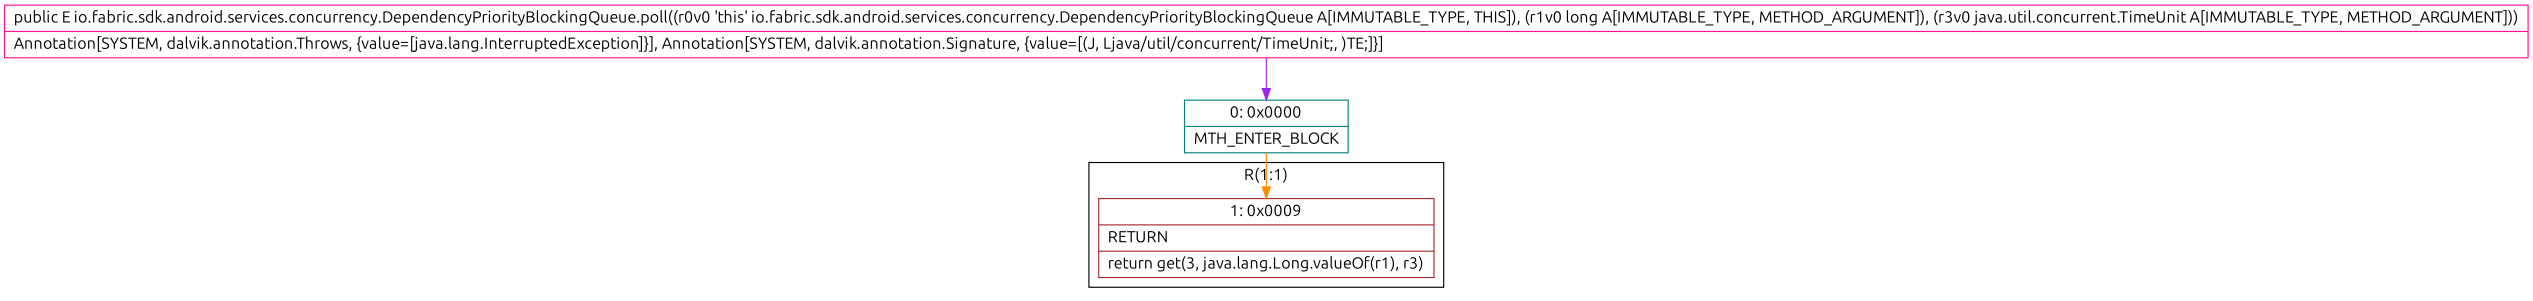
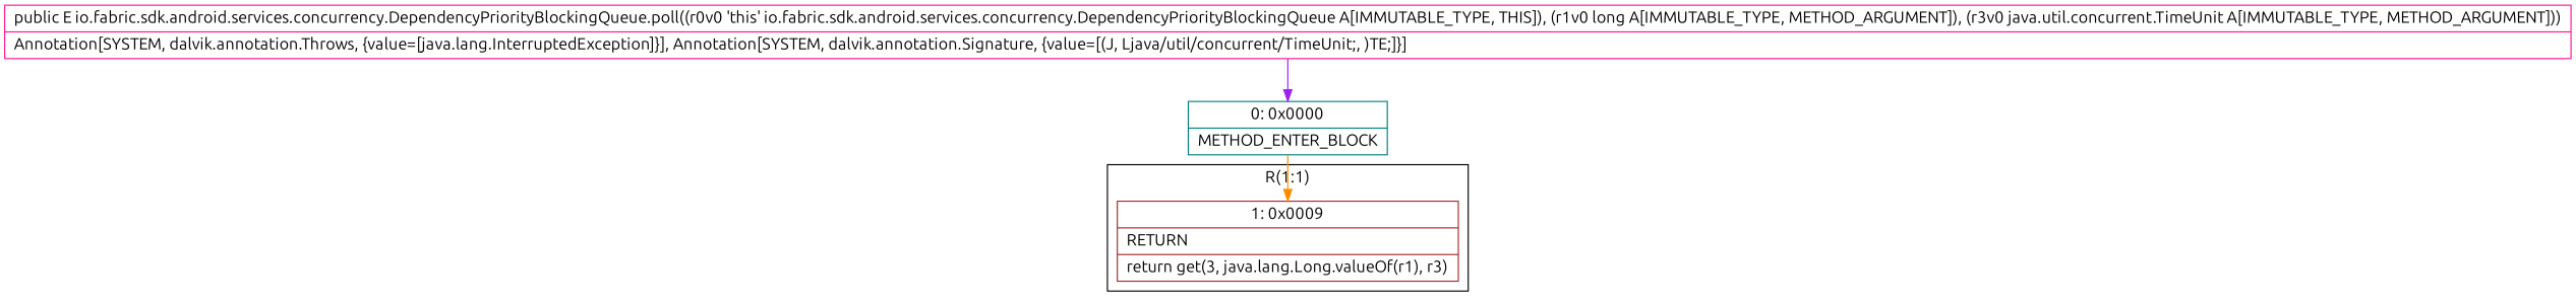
  digraph {
    fontname=Ubuntu
    node [shape=record fontname=Ubuntu]
    edge [fontname=Ubuntu]
    n1 [color=brown label="{1\:\ 0x0009|RETURN\l|return get(3, java.lang.Long.valueOf(r1), r3)\l}"]
-   n2 [color=teal label="{0\:\ 0x0000|MTH_ENTER_BLOCK\l}"]
+   n2 [color=teal label="{0\:\ 0x0000|METHOD_ENTER_BLOCK\l}"]
    n3 [label="{public E io.fabric.sdk.android.services.concurrency.DependencyPriorityBlockingQueue.poll((r0v0 'this' io.fabric.sdk.android.services.concurrency.DependencyPriorityBlockingQueue A[IMMUTABLE_TYPE, THIS]), (r1v0 long A[IMMUTABLE_TYPE, METHOD_ARGUMENT]), (r3v0 java.util.concurrent.TimeUnit A[IMMUTABLE_TYPE, METHOD_ARGUMENT]))  | Annotation[SYSTEM, dalvik.annotation.Throws, \{value=[java.lang.InterruptedException]\}], Annotation[SYSTEM, dalvik.annotation.Signature, \{value=[(J, Ljava\/util\/concurrent\/TimeUnit;, )TE;]\}]\l}" color=deeppink]
    subgraph cluster_1 {
      label="R(1:1)"
      n1
    }
    n2 -> n1 [color=darkorange]
    n3 -> n2 [color=purple]
  }
